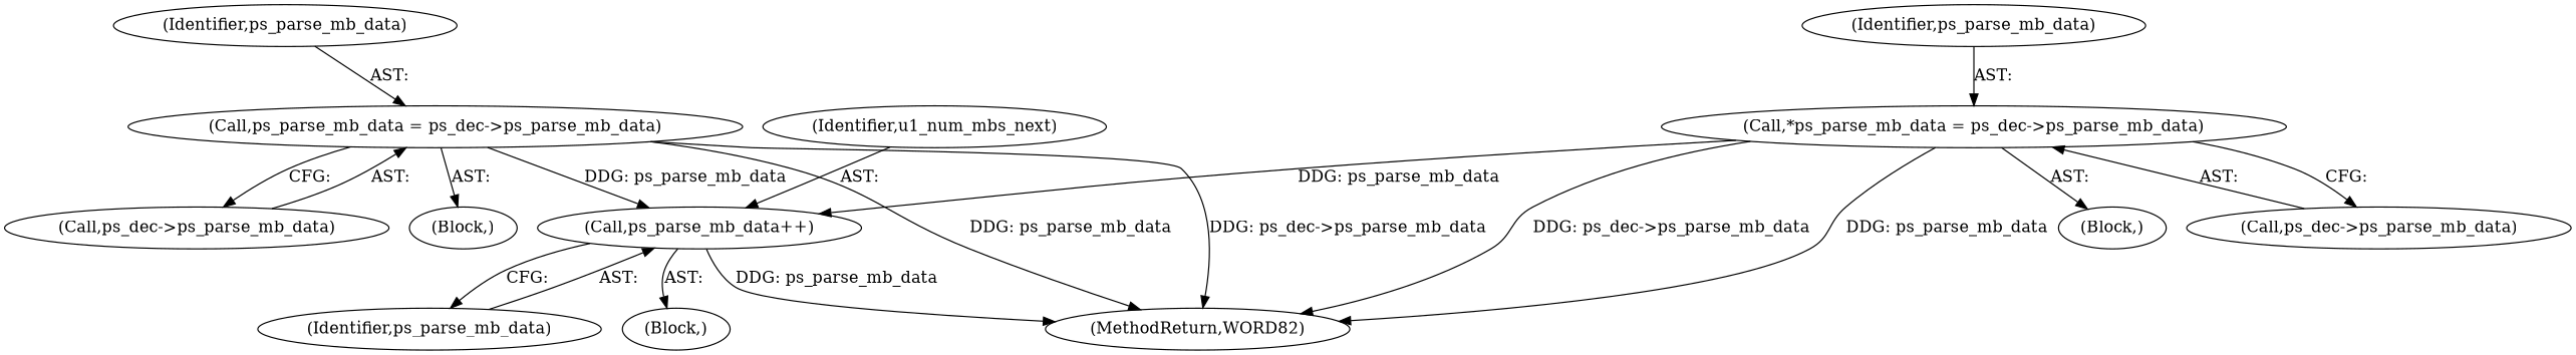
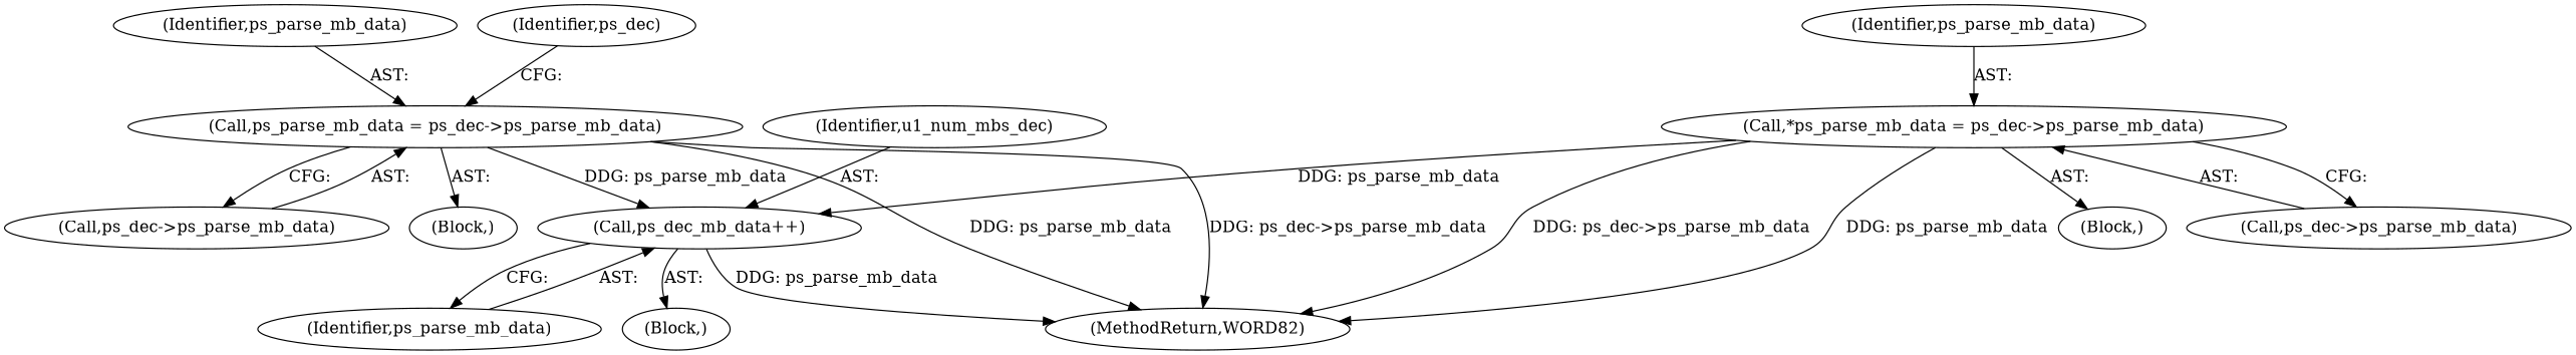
  digraph {
-   n1 [label="(Call,ps_parse_mb_data++)"]
+   n1 [label="(Call,ps_dec_mb_data++)"]
    n2 [label="(Identifier,ps_parse_mb_data)"]
    n3 [label="(MethodReturn,WORD82)"]
    n4 [label="(Block,)"]
    n5 [label="(Call,ps_parse_mb_data = ps_dec->ps_parse_mb_data)"]
    n6 [label="(Block,)"]
    n7 [label="(Call,ps_dec->ps_parse_mb_data)"]
    n8 [label="(Call,*ps_parse_mb_data = ps_dec->ps_parse_mb_data)"]
    n9 [label="(Block,)"]
    n10 [label="(Call,ps_dec->ps_parse_mb_data)"]
-   n12 [label="(Identifier,u1_num_mbs_next)"]
+   n11 [label="(Identifier,ps_dec)"]
+   n12 [label="(Identifier,u1_num_mbs_dec)"]
    n13 [label="(Identifier,ps_parse_mb_data)"]
    n14 [label="(Identifier,ps_parse_mb_data)"]
    n1 -> n2 [label="CFG: "]
    n1 -> n3 [label="DDG: ps_parse_mb_data"]
    n1 -> n4 [label="AST: "]
    n2 -> n1 [label="AST: "]
    n5 -> n1 [label="DDG: ps_parse_mb_data"]
    n5 -> n3 [label="DDG: ps_parse_mb_data"]
    n5 -> n3 [label="DDG: ps_dec->ps_parse_mb_data"]
    n5 -> n6 [label="AST: "]
    n5 -> n7 [label="CFG: "]
    n7 -> n5 [label="AST: "]
    n8 -> n1 [label="DDG: ps_parse_mb_data"]
    n8 -> n3 [label="DDG: ps_dec->ps_parse_mb_data"]
    n8 -> n3 [label="DDG: ps_parse_mb_data"]
    n8 -> n9 [label="AST: "]
    n8 -> n10 [label="CFG: "]
    n10 -> n8 [label="AST: "]
+   n11 -> n5 [label="CFG: "]
    n12 -> n1 [label="AST: "]
    n13 -> n5 [label="AST: "]
    n14 -> n8 [label="AST: "]
  }
